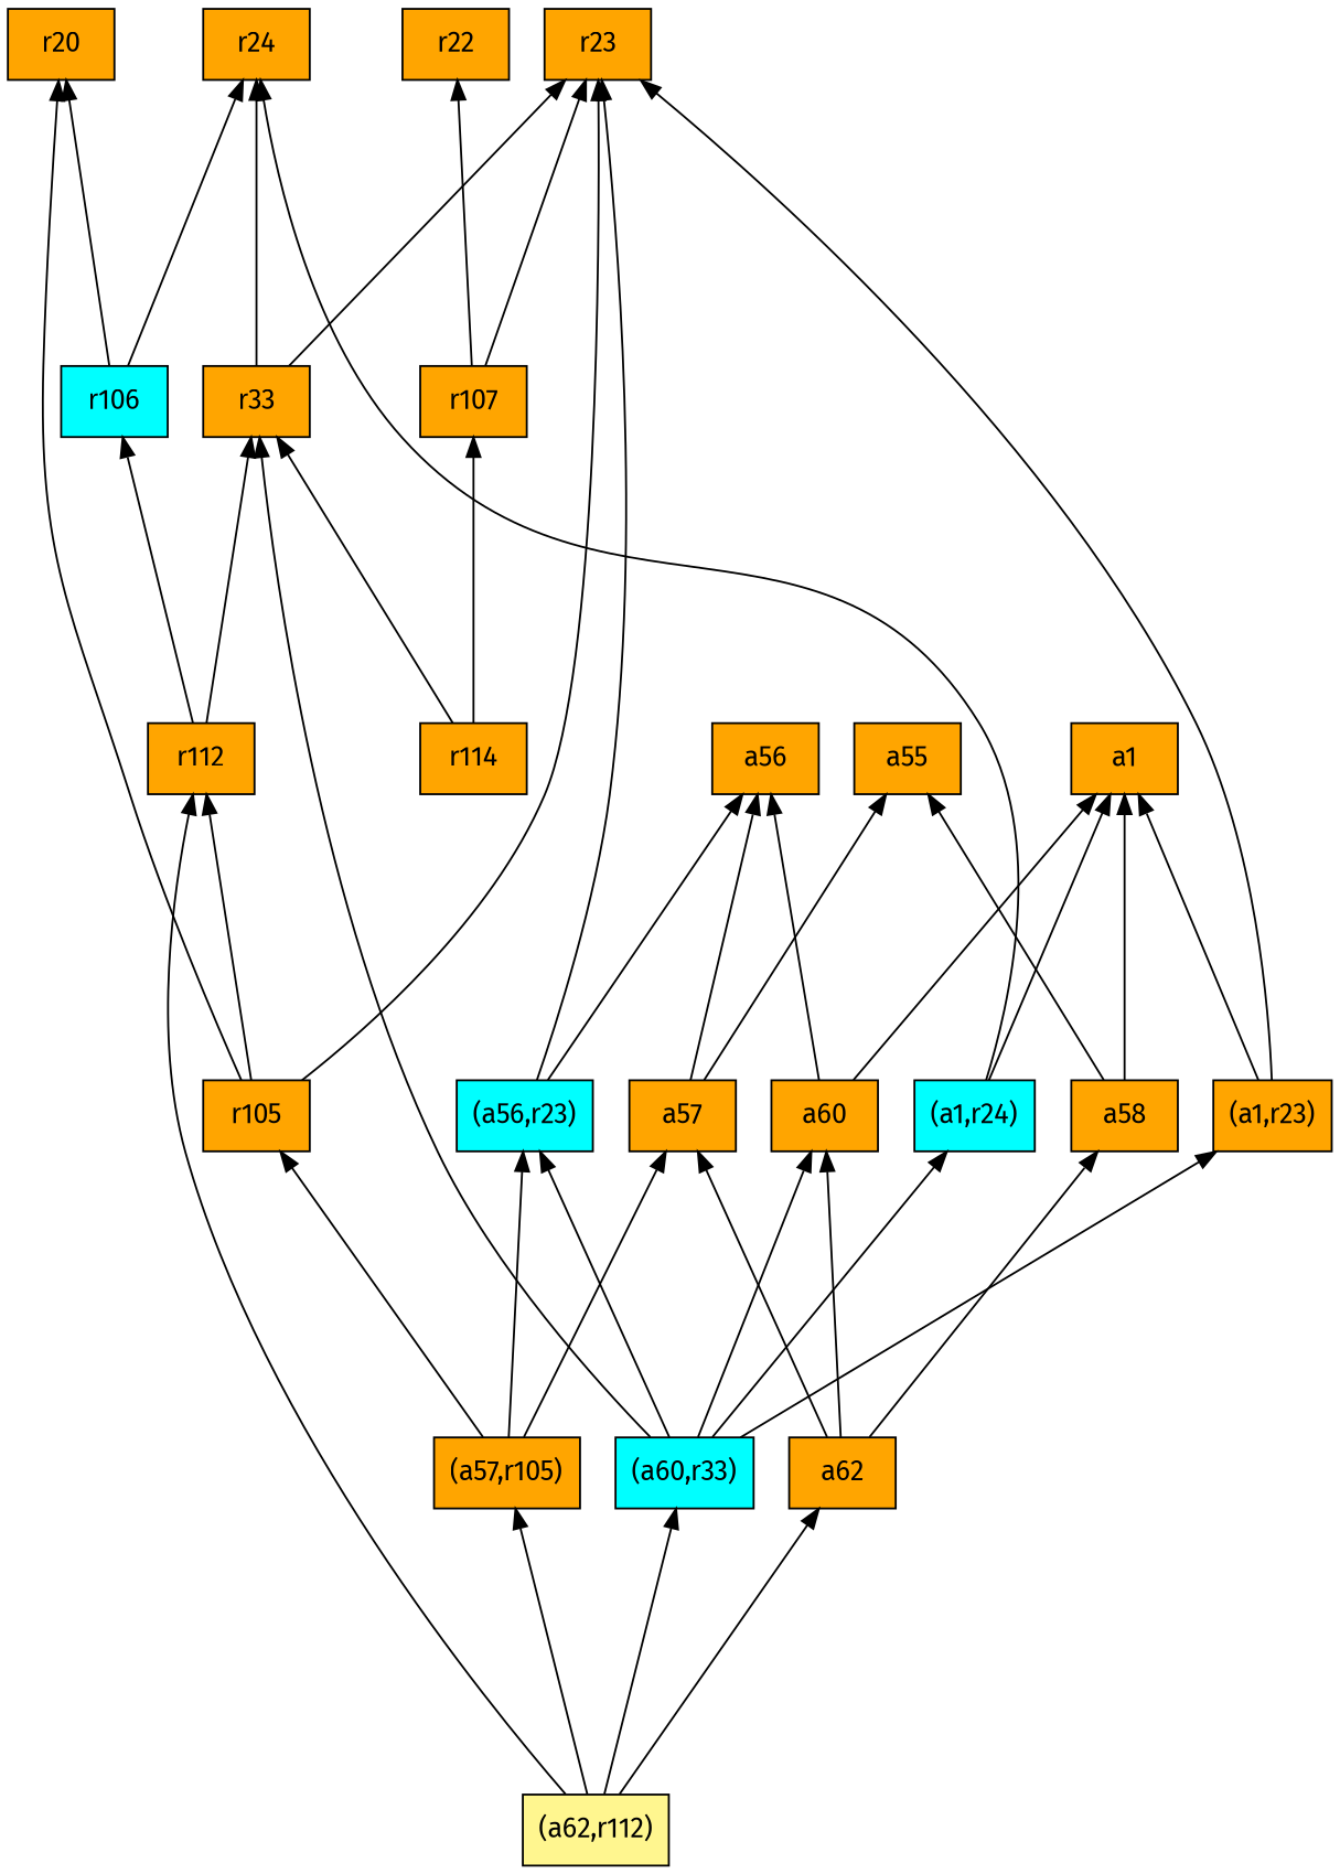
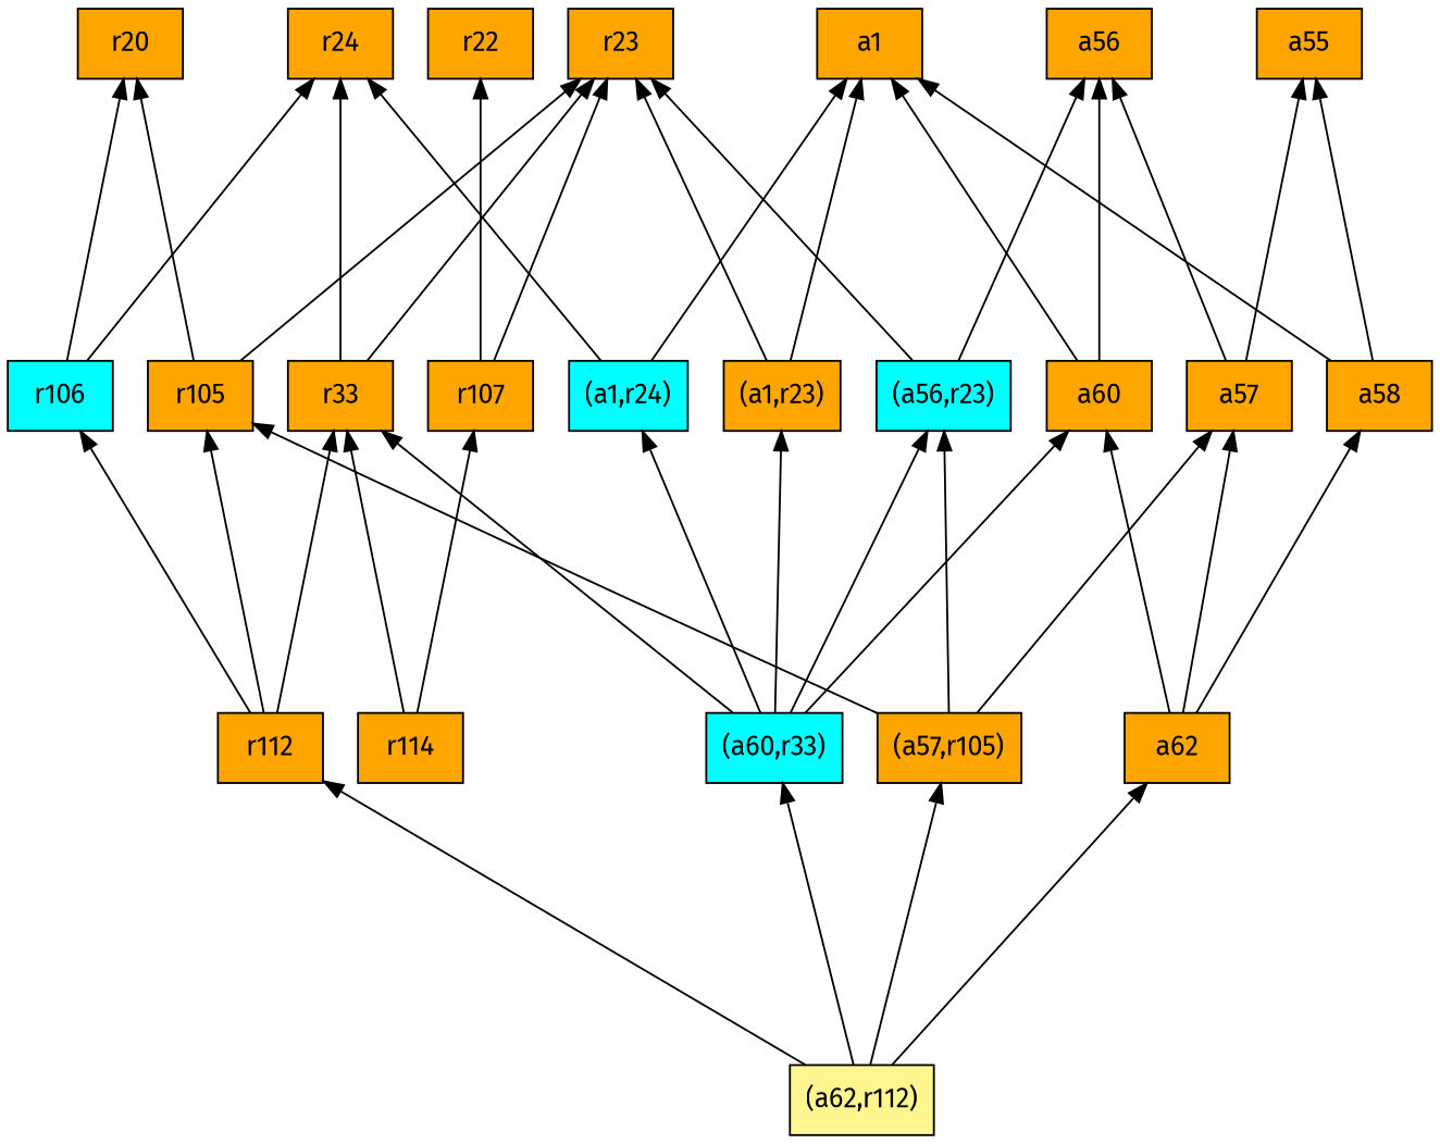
  digraph {
    fontname="Fira Sans"
    rankdir=BT
    ranksep=2.0
    node [fillcolor=orange fontname="Fira Sans" shape=record style=filled]
    edge [fontname="Fira Sans"]
    n1 [fillcolor=cyan label="{(a56,r23)}"]
    n2 [label="{a56}"]
    n3 [label="{r23}"]
    n4 [fillcolor=cyan label="{r106}"]
    n5 [label="{r24}"]
    n6 [label="{r20}"]
    n7 [label="{a58}"]
    n8 [label="{a1}"]
    n9 [label="{a55}"]
    n10 [label="{r22}"]
    n11 [label="{a57}"]
    n12 [label="{r107}"]
    n13 [label="{r105}"]
    n14 [label="{r114}"]
    n15 [label="{r33}"]
    n16 [label="{a62}"]
    n17 [label="{a60}"]
    n18 [label="{(a57,r105)}"]
    n19 [label="{(a1,r23)}"]
    n20 [fillcolor=cyan label="{(a1,r24)}"]
    n21 [fillcolor=khaki1 label="{(a62,r112)}"]
    n22 [fillcolor=cyan label="{(a60,r33)}"]
    n23 [label="{r112}"]
    n1 -> n2
    n1 -> n3
    n4 -> n5
    n4 -> n6
    n7 -> n8
    n7 -> n9
    n11 -> n2
    n11 -> n9
    n12 -> n3
    n12 -> n10
    n13 -> n3
    n13 -> n6
    n14 -> n12
    n14 -> n15
    n15 -> n3
    n15 -> n5
    n16 -> n7
    n16 -> n11
    n16 -> n17
    n17 -> n2
    n17 -> n8
    n18 -> n1
    n18 -> n11
    n18 -> n13
    n19 -> n3
    n19 -> n8
    n20 -> n5
    n20 -> n8
    n21 -> n16
    n21 -> n18
    n21 -> n22
    n21 -> n23
    n22 -> n1
    n22 -> n15
    n22 -> n17
    n22 -> n19
    n22 -> n20
    n23 -> n4
-   n13 -> n23
+   n23 -> n13
    n23 -> n15
  }
